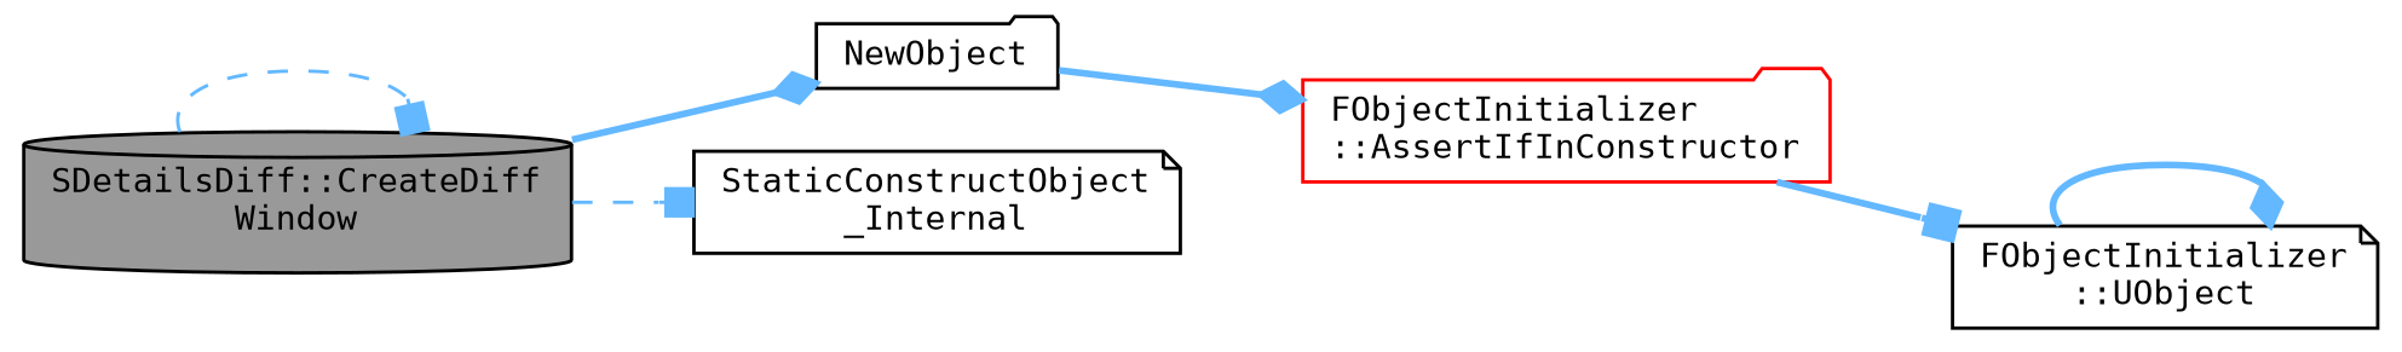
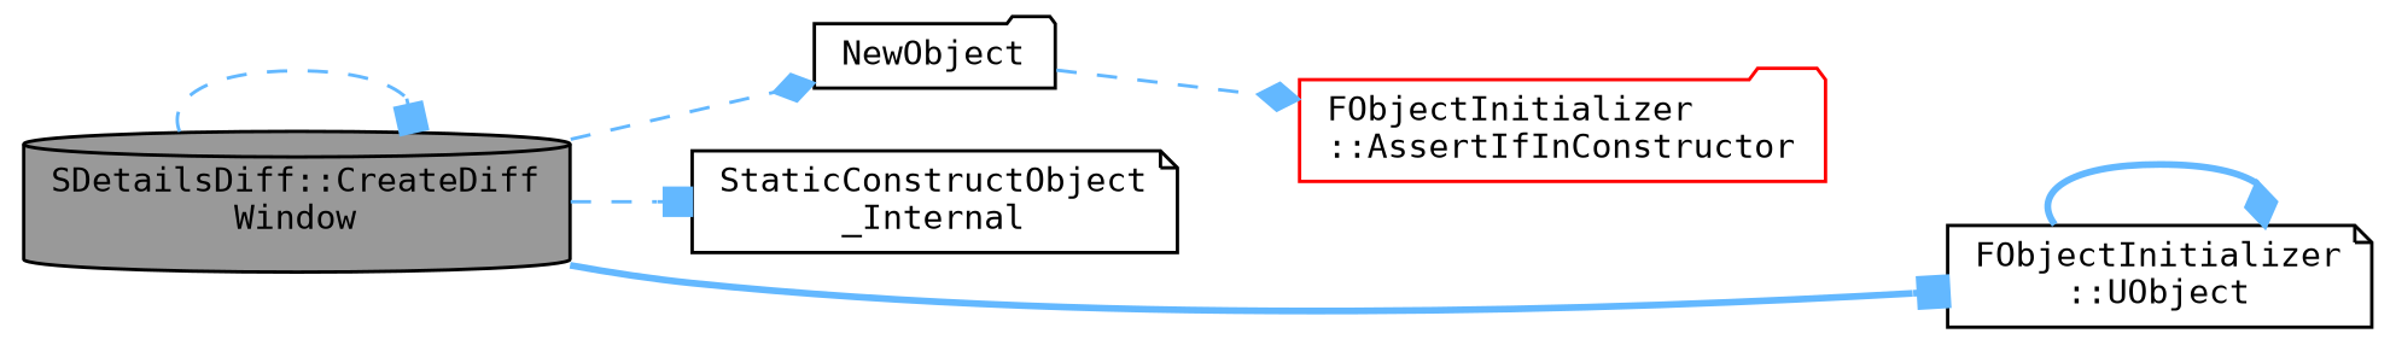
  digraph {
    fontname="DejaVu Sans Mono"
    rankdir=LR
    node [color=black fillcolor=white fontname="DejaVu Sans Mono" fontsize=10 shape=folder style=filled]
    edge [arrowhead=box color=steelblue1 fontname="DejaVu Sans Mono" fontsize=10 labelfontname=Helvetica labelfontsize=10 style=dashed]
    n1 [fillcolor=grey60 fontcolor=black height=0.2 label="SDetailsDiff::CreateDiff\lWindow" shape=cylinder width=0.4]
    n2 [height=0.2 label=NewObject width=0.4]
    n3 [height=0.2 label="StaticConstructObject\l_Internal" shape=note width=0.4]
    n4 [color=red height=0.2 label="FObjectInitializer\l::AssertIfInConstructor" width=0.4]
    n5 [height=0.2 label="FObjectInitializer\l::UObject" shape=note width=0.4]
    n1 -> n1
-   n1 -> n2 [arrowhead=diamond style=bold]
+   n1 -> n2 [arrowhead=diamond]
    n1 -> n3
-   n2 -> n4 [arrowhead=diamond style=bold]
-   n4 -> n5 [style=bold]
+   n2 -> n4 [arrowhead=diamond]
+   n1 -> n5 [style=bold]
    n5 -> n5 [arrowhead=diamond style=bold]
  }
